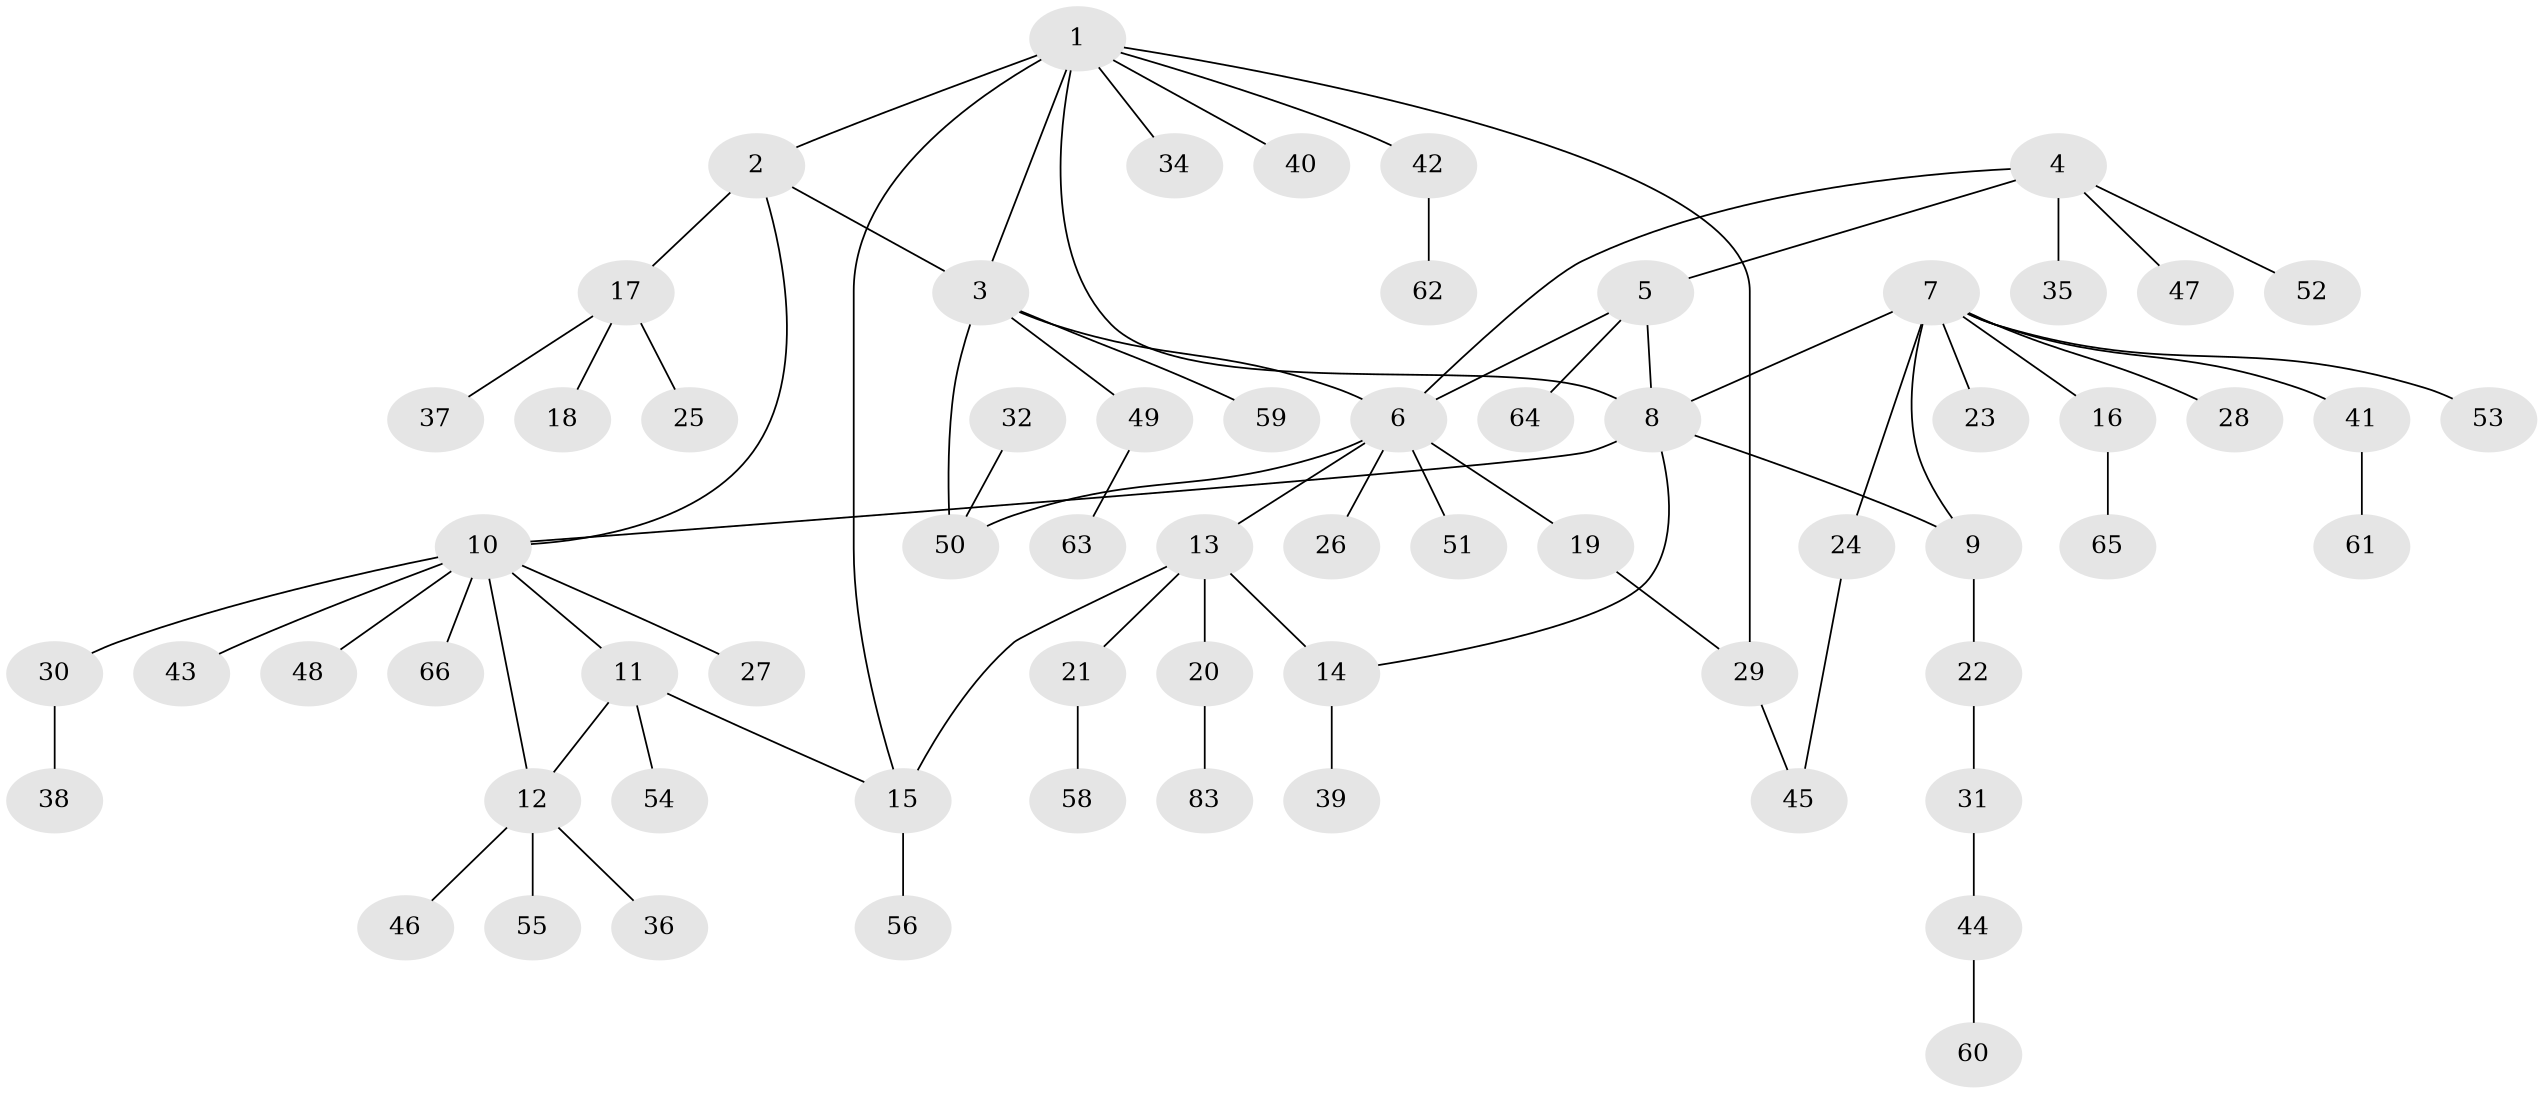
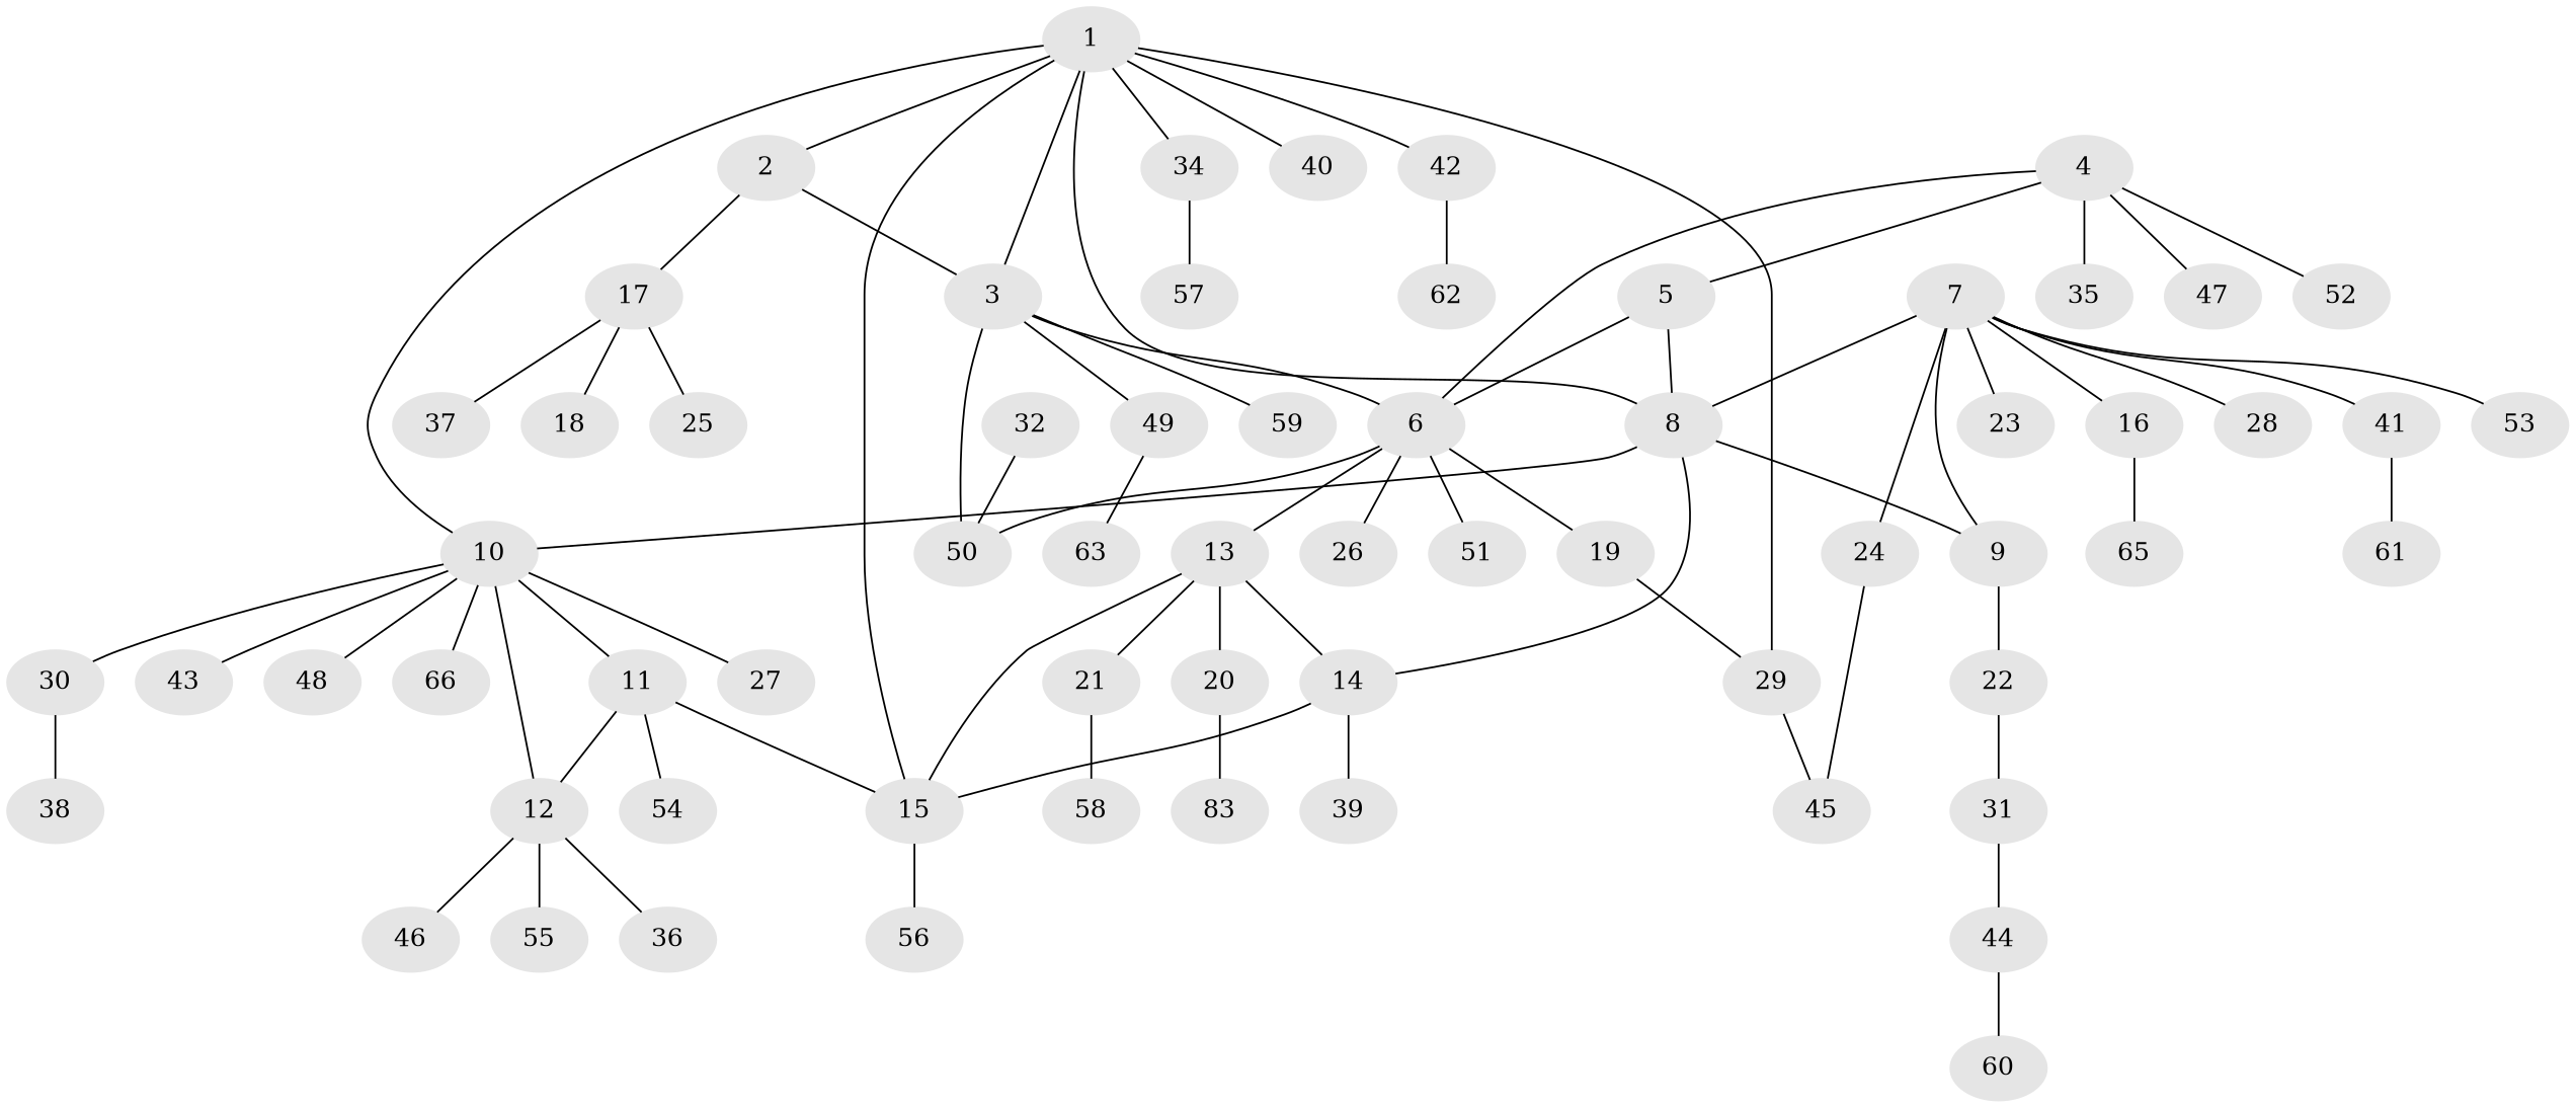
  graph {
    node [color=gray90 style=filled]
    1
    2
    3
    8
    10
    15
    29
    34
    40
    42
    17
    6
    49
    59
    50
    9
    14
    11
    12
    27
    30
    43
    48
    66
    56
    45
+   57
    62
    18
    25
    37
    13
    19
    26
    51
    32
    63
    4
    5
    35
    47
    52
-   64
    20
    21
    7
    16
    23
    24
    28
    41
    53
    22
    65
    61
    39
    31
    54
    36
    46
    55
    38
    n63 [label=83]
    58
    44
    60
    1 -- 2
    1 -- 3
    1 -- 8
-   2 -- 10
+   1 -- 10
    1 -- 15
    1 -- 29
    1 -- 34
    1 -- 40
    1 -- 42
    2 -- 3
    2 -- 17
    3 -- 6
    3 -- 49
    3 -- 59
    3 -- 50
    8 -- 10
    8 -- 9
    8 -- 14
    10 -- 11
    10 -- 12
    10 -- 27
    10 -- 30
    10 -- 43
    10 -- 48
    10 -- 66
    15 -- 56
    29 -- 45
+   34 -- 57
    42 -- 62
    17 -- 18
    17 -- 25
    17 -- 37
    6 -- 50
    6 -- 13
    6 -- 19
    6 -- 26
    6 -- 51
    49 -- 63
    9 -- 22
+   14 -- 15
    14 -- 39
    11 -- 15
    11 -- 12
    11 -- 54
    12 -- 36
    12 -- 46
    12 -- 55
    30 -- 38
    13 -- 15
    13 -- 14
    13 -- 20
    13 -- 21
    19 -- 29
    32 -- 50
    4 -- 6
    4 -- 5
    4 -- 35
    4 -- 47
    4 -- 52
    5 -- 8
    5 -- 6
-   5 -- 64
    20 -- n63
    21 -- 58
    7 -- 8
    7 -- 9
    7 -- 16
    7 -- 23
    7 -- 24
    7 -- 28
    7 -- 41
    7 -- 53
    16 -- 65
    24 -- 45
    41 -- 61
    22 -- 31
    31 -- 44
    44 -- 60
  }
